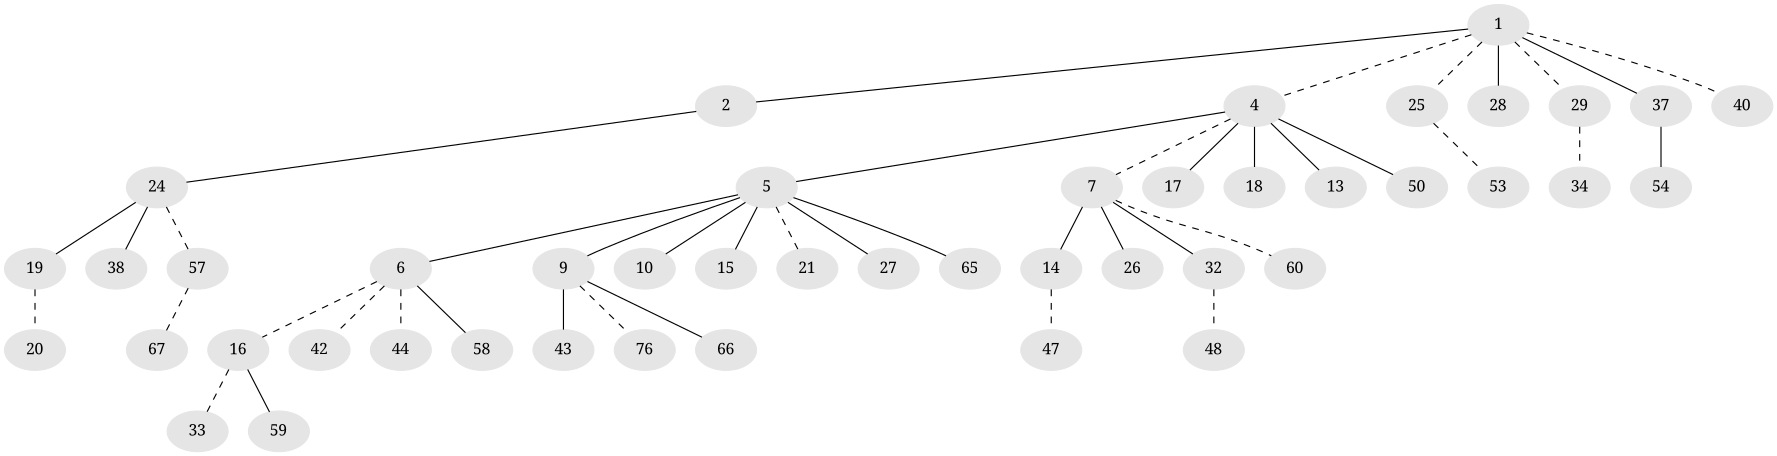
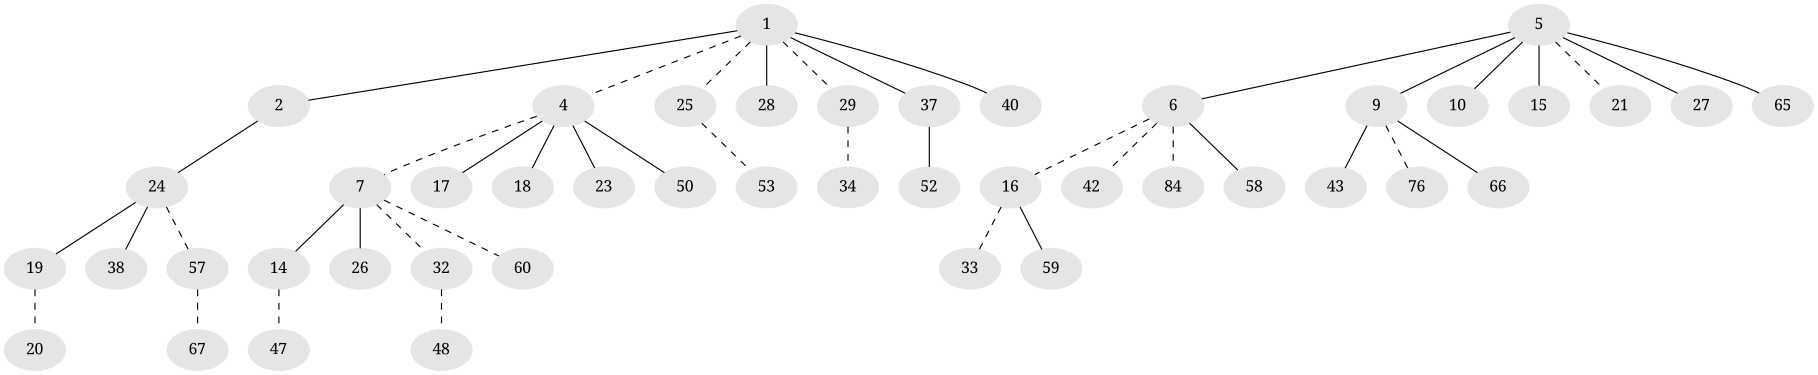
  graph {
    fontname="Noto Serif"
    node [color=gray90 fontname="Noto Serif" style=filled]
    edge [fontname="Noto Serif" style=solid]
    1 [super="+3"]
    2
    4 [super="+8"]
    25 [super="+39"]
    28
    29 [super="+35"]
    37 [super="+41"]
    40
    24 [super="+30"]
    5 [super="+12"]
    7 [super="+36"]
    17
    18
-   23 [label=13]
+   23
    50
    53
    34 [super="+52"]
-   54
+   54 [label=52]
    19 [super="+55"]
    20 [super="+22"]
    38
    57
    6 [super="+11"]
    9 [super="+13"]
    10
    15
    21
    27 [super="+46"]
    65
    14
    26 [super="+61"]
    32 [super="+45"]
    60
    16 [super="+31"]
    42
-   44
+   44 [label=84]
    58 [super="+64"]
    43
    n39 [label=76]
    66
    33
    59 [super="+62"]
    47 [super="+63"]
    48 [super="+49"]
    67
    1 -- 2
    1 -- 4 [style=dashed]
    1 -- 25 [style=dashed]
    1 -- 28
    1 -- 29 [style=dashed]
    1 -- 37
-   1 -- 40 [style=dashed]
+   1 -- 40
    2 -- 24
-   4 -- 5
    4 -- 7 [style=dashed]
    4 -- 17
    4 -- 18
    4 -- 23
    4 -- 50
    25 -- 53 [style=dashed]
    29 -- 34 [style=dashed]
    37 -- 54
    24 -- 19
    24 -- 38
    24 -- 57 [style=dashed]
    5 -- 6
    5 -- 9
    5 -- 10
    5 -- 15
    5 -- 21 [style=dashed]
    5 -- 27
    5 -- 65
    7 -- 14
    7 -- 26
-   7 -- 32
+   7 -- 32 [style=dashed]
    7 -- 60 [style=dashed]
    19 -- 20 [style=dashed]
    57 -- 67 [style=dashed]
    6 -- 16 [style=dashed]
    6 -- 42 [style=dashed]
    6 -- 44 [style=dashed]
    6 -- 58
    9 -- 43
    9 -- n39 [style=dashed]
    9 -- 66
    14 -- 47 [style=dashed]
    32 -- 48 [style=dashed]
    16 -- 33 [style=dashed]
    16 -- 59
  }
